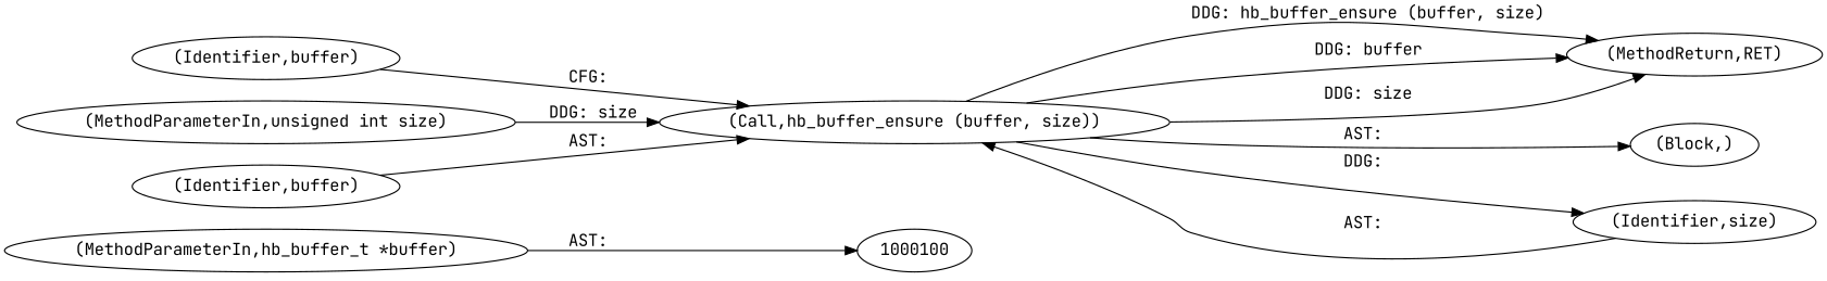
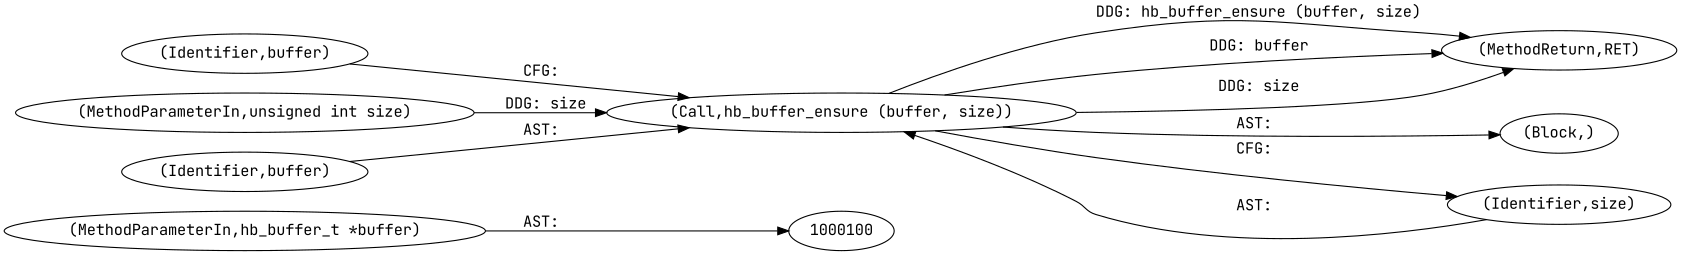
  digraph {
    fontname="JetBrains Mono"
    rankdir=LR
    node [fontname="JetBrains Mono"]
    edge [fontname="JetBrains Mono"]
    n1 [label="(MethodParameterIn,hb_buffer_t *buffer)"]
    1000100
    n3 [label="(Call,hb_buffer_ensure (buffer, size))"]
    n4 [label="(MethodReturn,RET)"]
    n5 [label="(Block,)"]
    n6 [label="(Identifier,size)"]
    n7 [label="(Identifier,buffer)"]
    n8 [label="(MethodParameterIn,unsigned int size)"]
    n9 [label="(Identifier,buffer)"]
    n1 -> 1000100 [label="AST: "]
    n3 -> n4 [label="DDG: hb_buffer_ensure (buffer, size)"]
    n3 -> n4 [label="DDG: buffer"]
    n3 -> n4 [label="DDG: size"]
    n3 -> n5 [label="AST: "]
-   n3 -> n6 [label="DDG: "]
+   n3 -> n6 [label="CFG: "]
    n6 -> n3 [label="AST: "]
    n7 -> n3 [label="CFG: "]
    n8 -> n3 [label="DDG: size"]
    n9 -> n3 [label="AST: "]
  }
